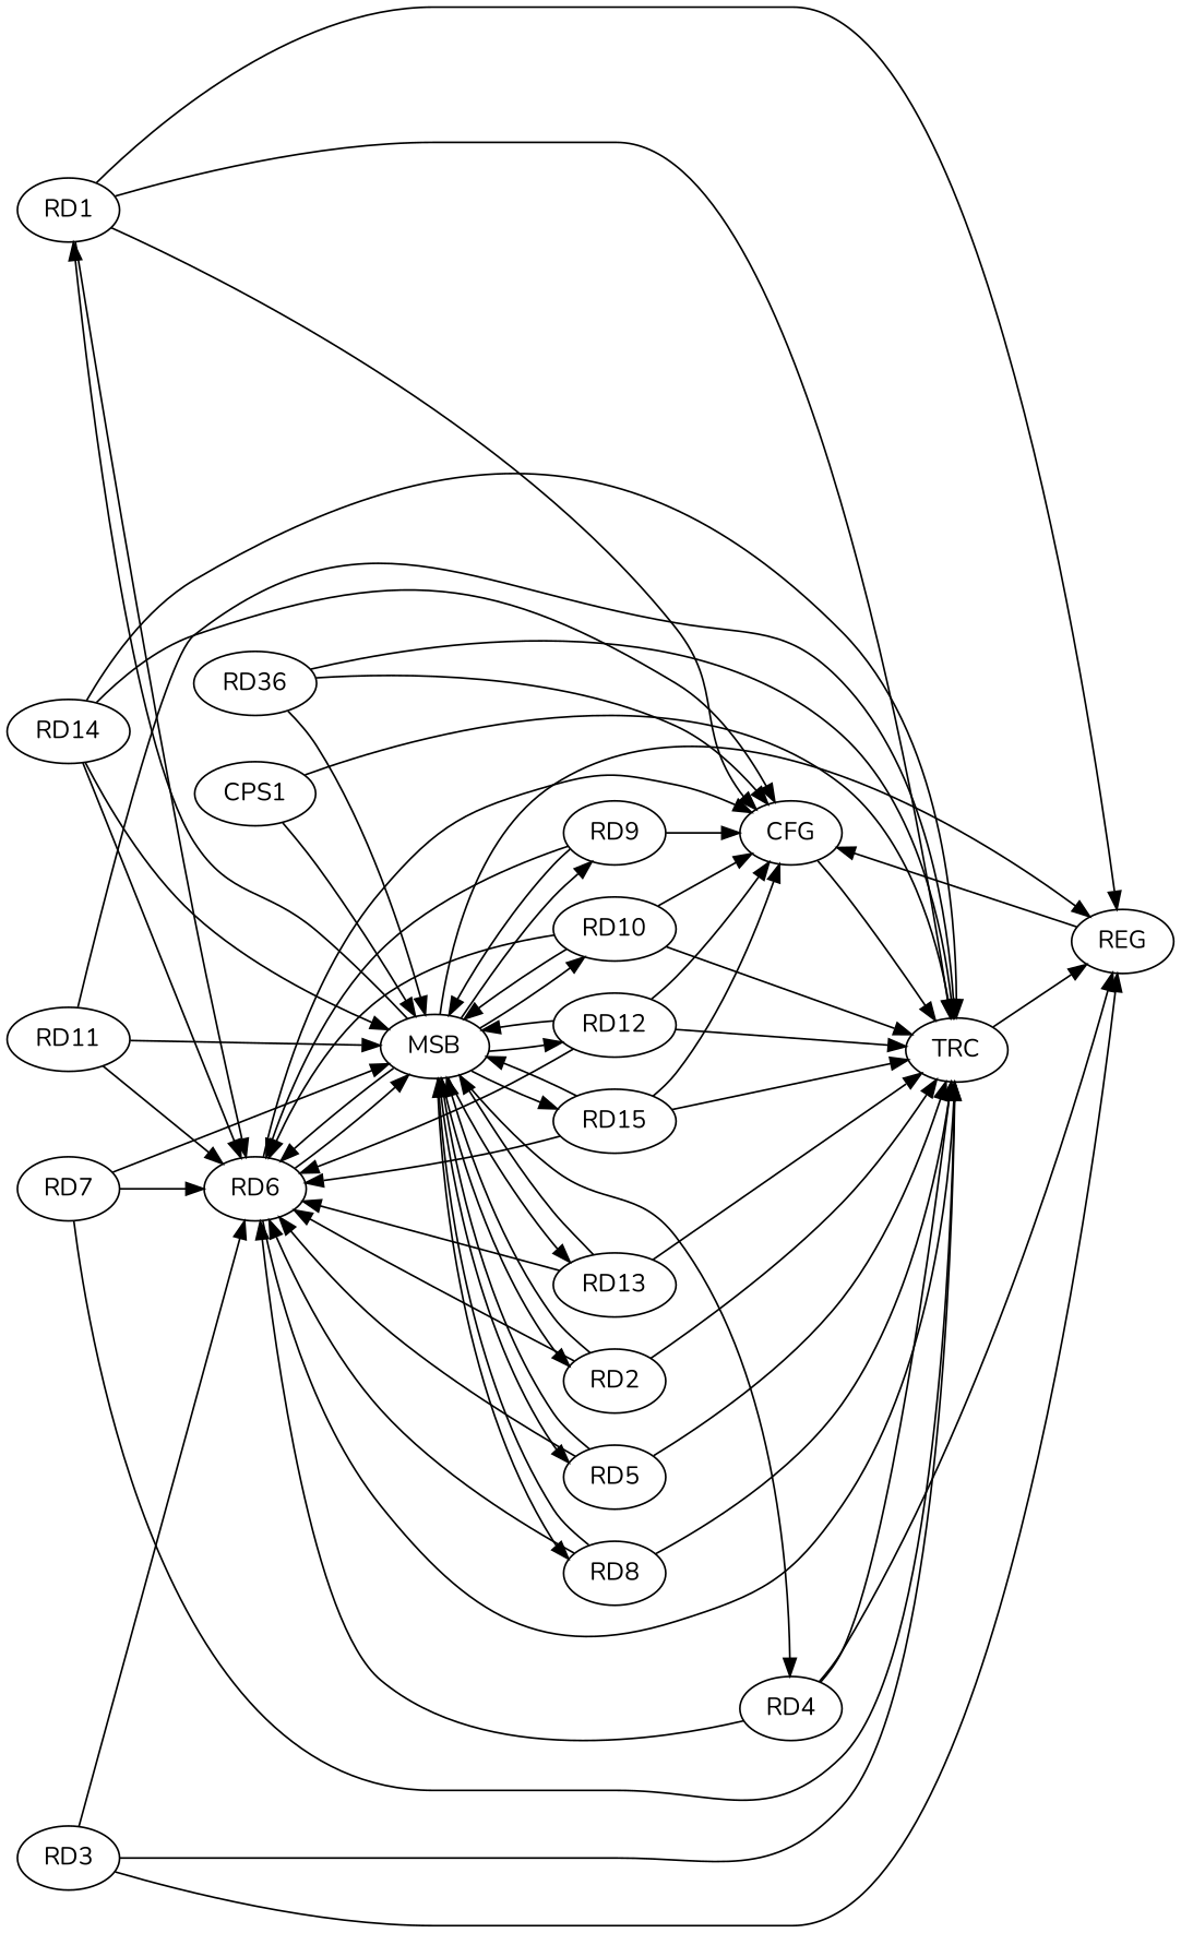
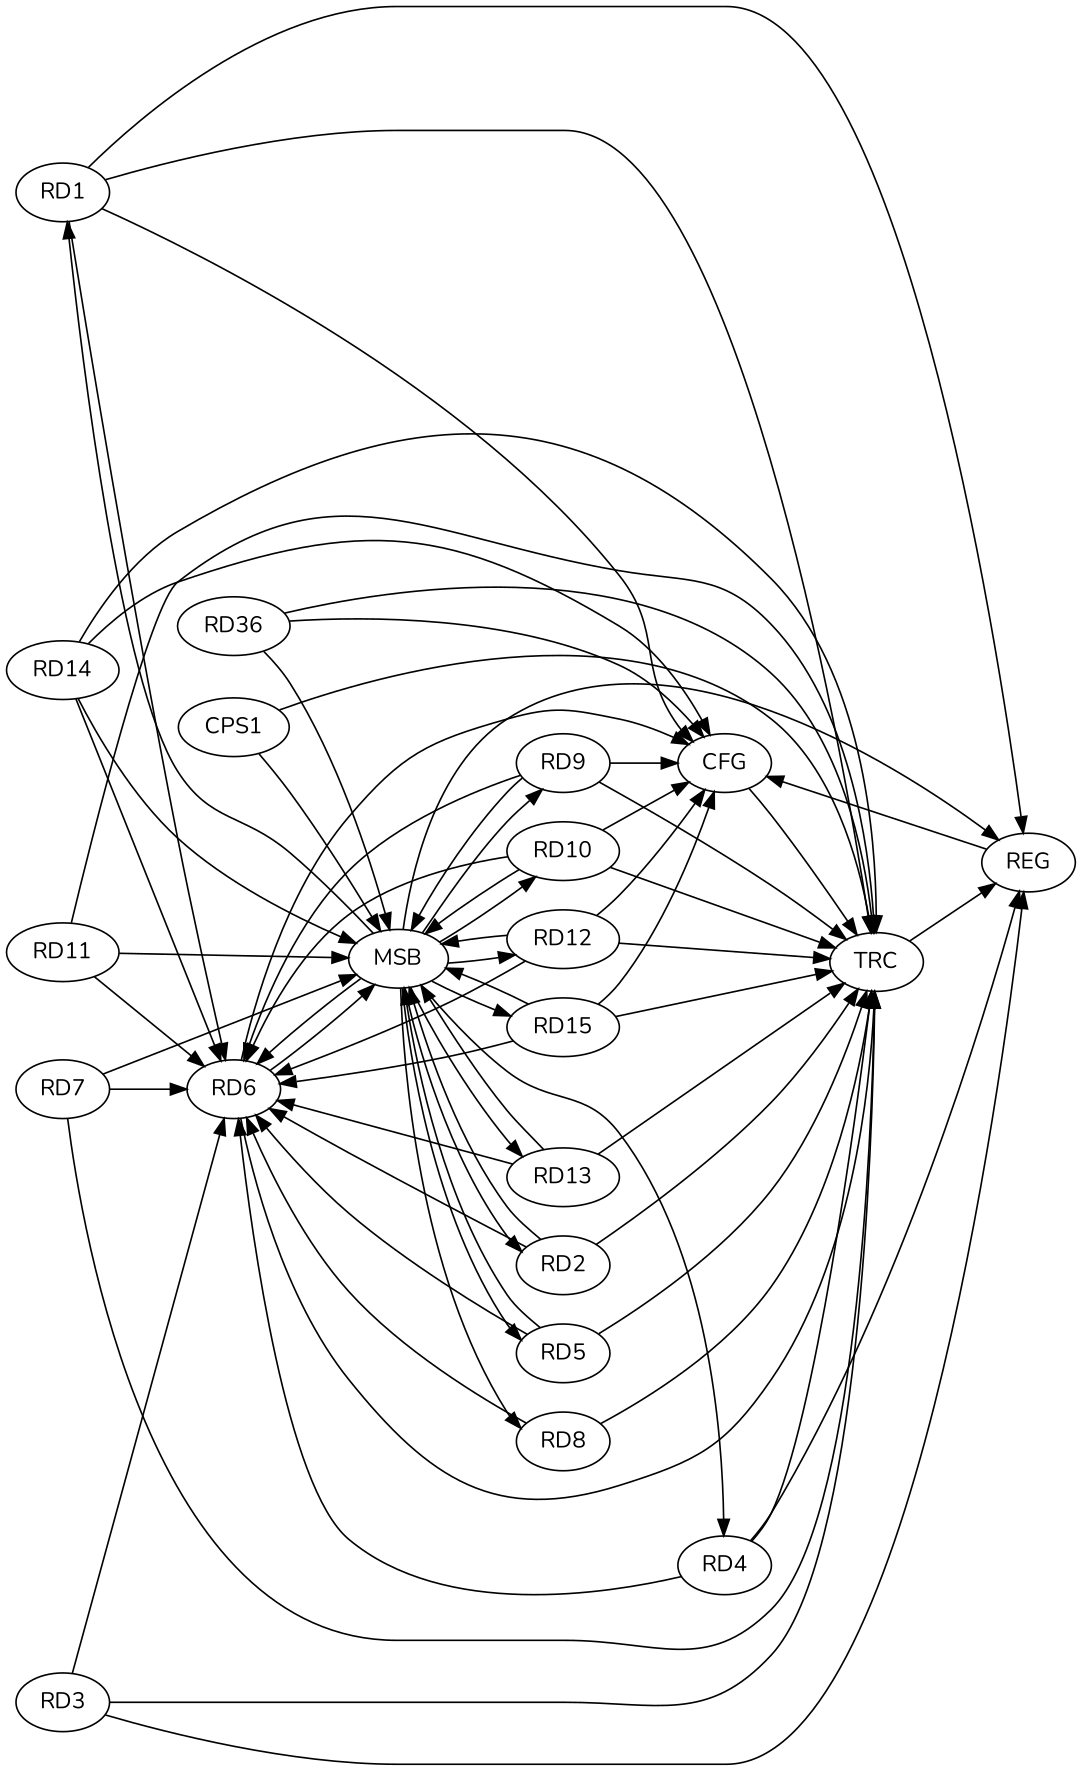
  strict digraph {
    fontname=Nunito
    rankdir=LR
    node [fontname=Nunito]
    edge [fontname=Nunito]
    n1 [label=RD1]
    n2 [label=RD6]
    n3 [label=REG]
    n4 [label=CFG]
    n5 [label=TRC]
    n6 [label=MSB]
    n7 [label=RD2]
    n8 [label=RD4]
    n9 [label=RD5]
    n10 [label=RD8]
    n11 [label=RD9]
    n12 [label=RD10]
    n13 [label=RD12]
    n14 [label=RD13]
    n15 [label=RD15]
    n16 [label=RD3]
    n17 [label=RD7]
    n18 [label=RD11]
    n19 [label=RD14]
    n20 [label=RD36]
    n21 [label=CPS1]
    n1 -> n2
    n1 -> n3
    n1 -> n4
    n1 -> n5
    n2 -> n4
    n2 -> n5
    n2 -> n6
    n3 -> n4
    n4 -> n5
    n5 -> n3
    n6 -> n1
    n6 -> n2
    n6 -> n3
    n6 -> n7
    n6 -> n8
    n6 -> n9
    n6 -> n10
    n6 -> n11
    n6 -> n12
    n6 -> n13
    n6 -> n14
    n6 -> n15
    n7 -> n2
    n7 -> n5
    n7 -> n6
    n8 -> n2
    n8 -> n3
    n8 -> n5
    n9 -> n2
    n9 -> n5
    n9 -> n6
    n10 -> n2
    n10 -> n5
-   n10 -> n6
    n11 -> n2
    n11 -> n4
+   n11 -> n5
    n11 -> n6
    n12 -> n2
    n12 -> n4
    n12 -> n5
    n12 -> n6
    n13 -> n2
    n13 -> n4
    n13 -> n5
    n13 -> n6
    n14 -> n2
    n14 -> n5
    n14 -> n6
    n15 -> n2
    n15 -> n4
    n15 -> n5
    n15 -> n6
    n16 -> n2
    n16 -> n3
    n16 -> n5
    n17 -> n2
    n17 -> n5
    n17 -> n6
    n18 -> n2
    n18 -> n5
    n18 -> n6
    n19 -> n2
    n19 -> n4
    n19 -> n5
    n19 -> n6
    n20 -> n4
    n20 -> n5
    n20 -> n6
    n21 -> n5
    n21 -> n6
  }
